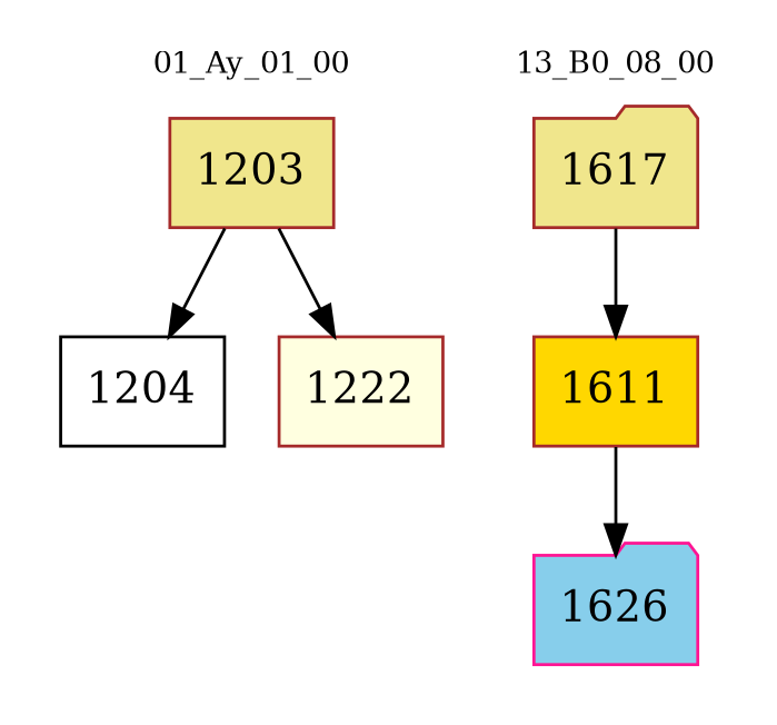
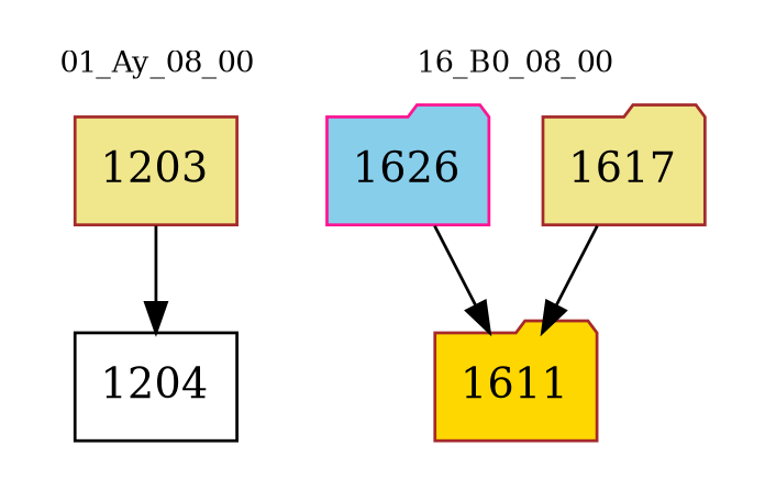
  digraph {
    node [color=brown fillcolor=khaki shape=box style=filled]
    edge [color=black]
    n1 [label=1203]
    n2 [color=black fillcolor=white label=1204]
-   n3 [fillcolor=lightyellow label=1222]
-   n4 [fillcolor=gold label=1611]
+   n4 [fillcolor=gold label=1611 shape=folder]
    n5 [label=1617 shape=folder]
    n6 [color=deeppink fillcolor=skyblue label=1626 shape=folder]
    subgraph cluster_1 {
      color=white
      fontsize=10
-     label="01_Ay_01_00"
+     label="01_Ay_08_00"
      n1
      n2
-     n3
    }
    subgraph cluster_2 {
      color=white
      fontsize=10
-     label="13_B0_08_00"
+     label="16_B0_08_00"
      n4
      n5
      n6
    }
    n1 -> n2
-   n1 -> n3
-   n4 -> n6
+   n6 -> n4
    n5 -> n4
  }
